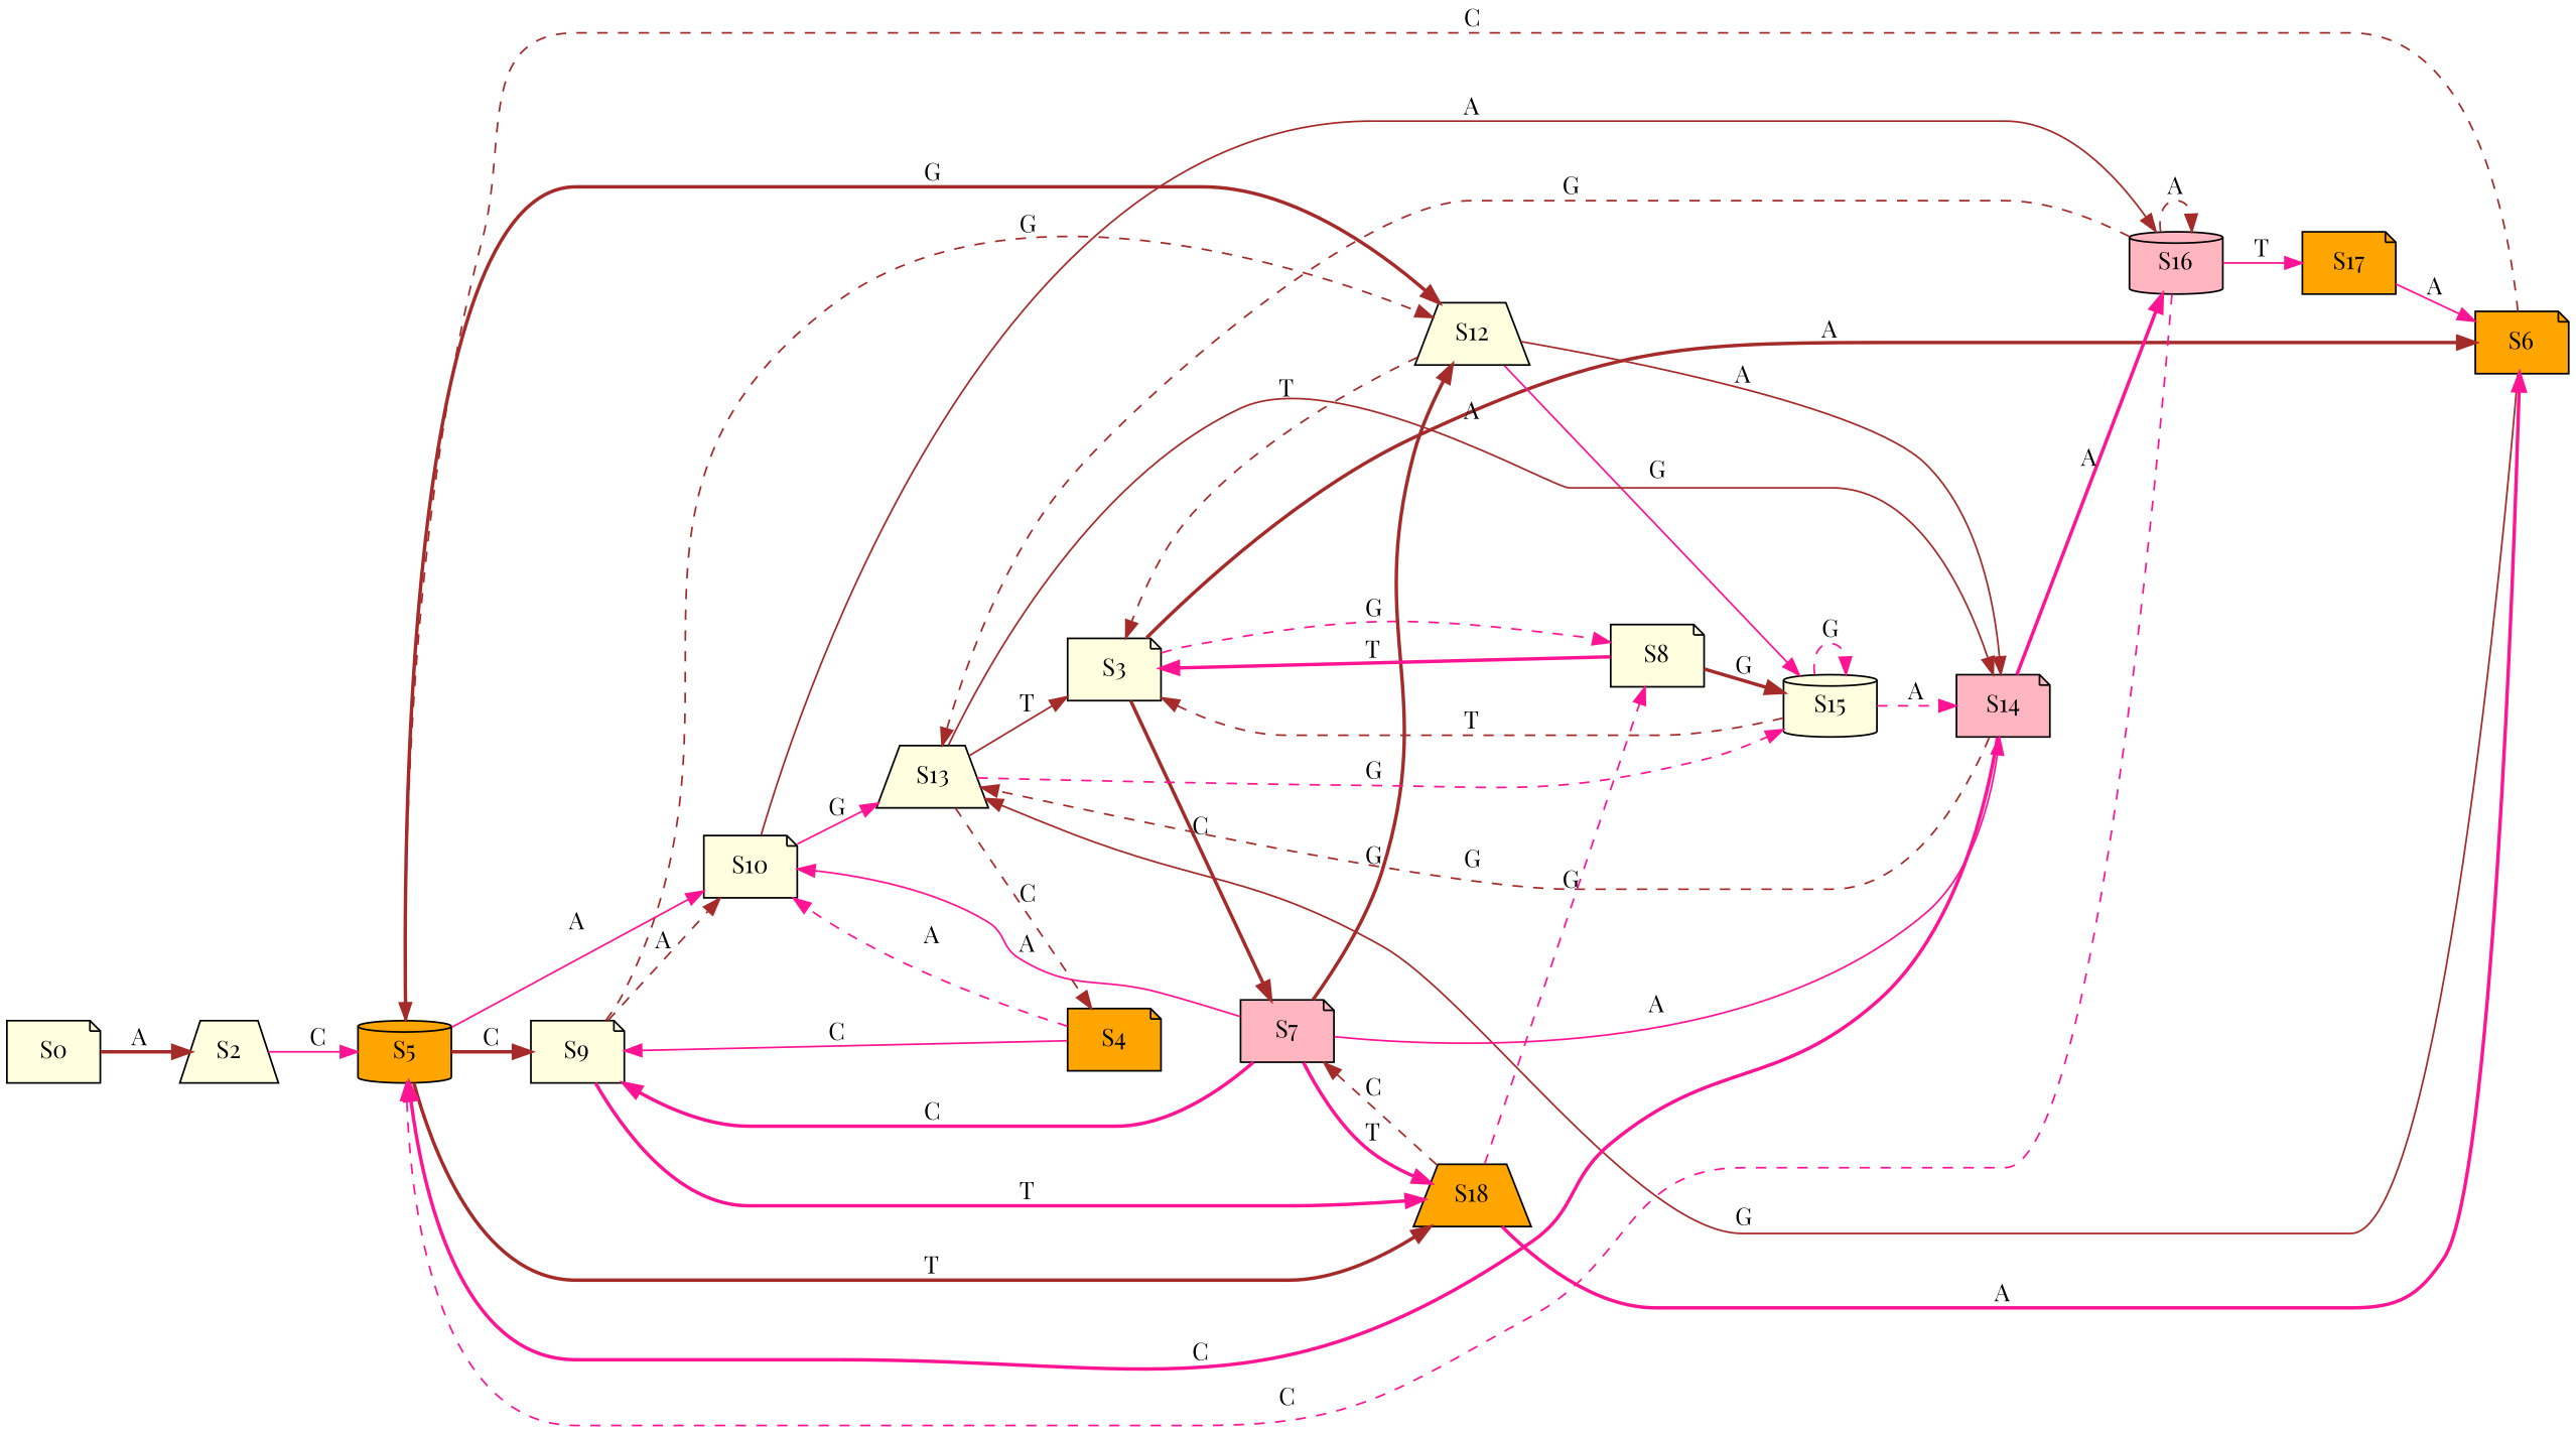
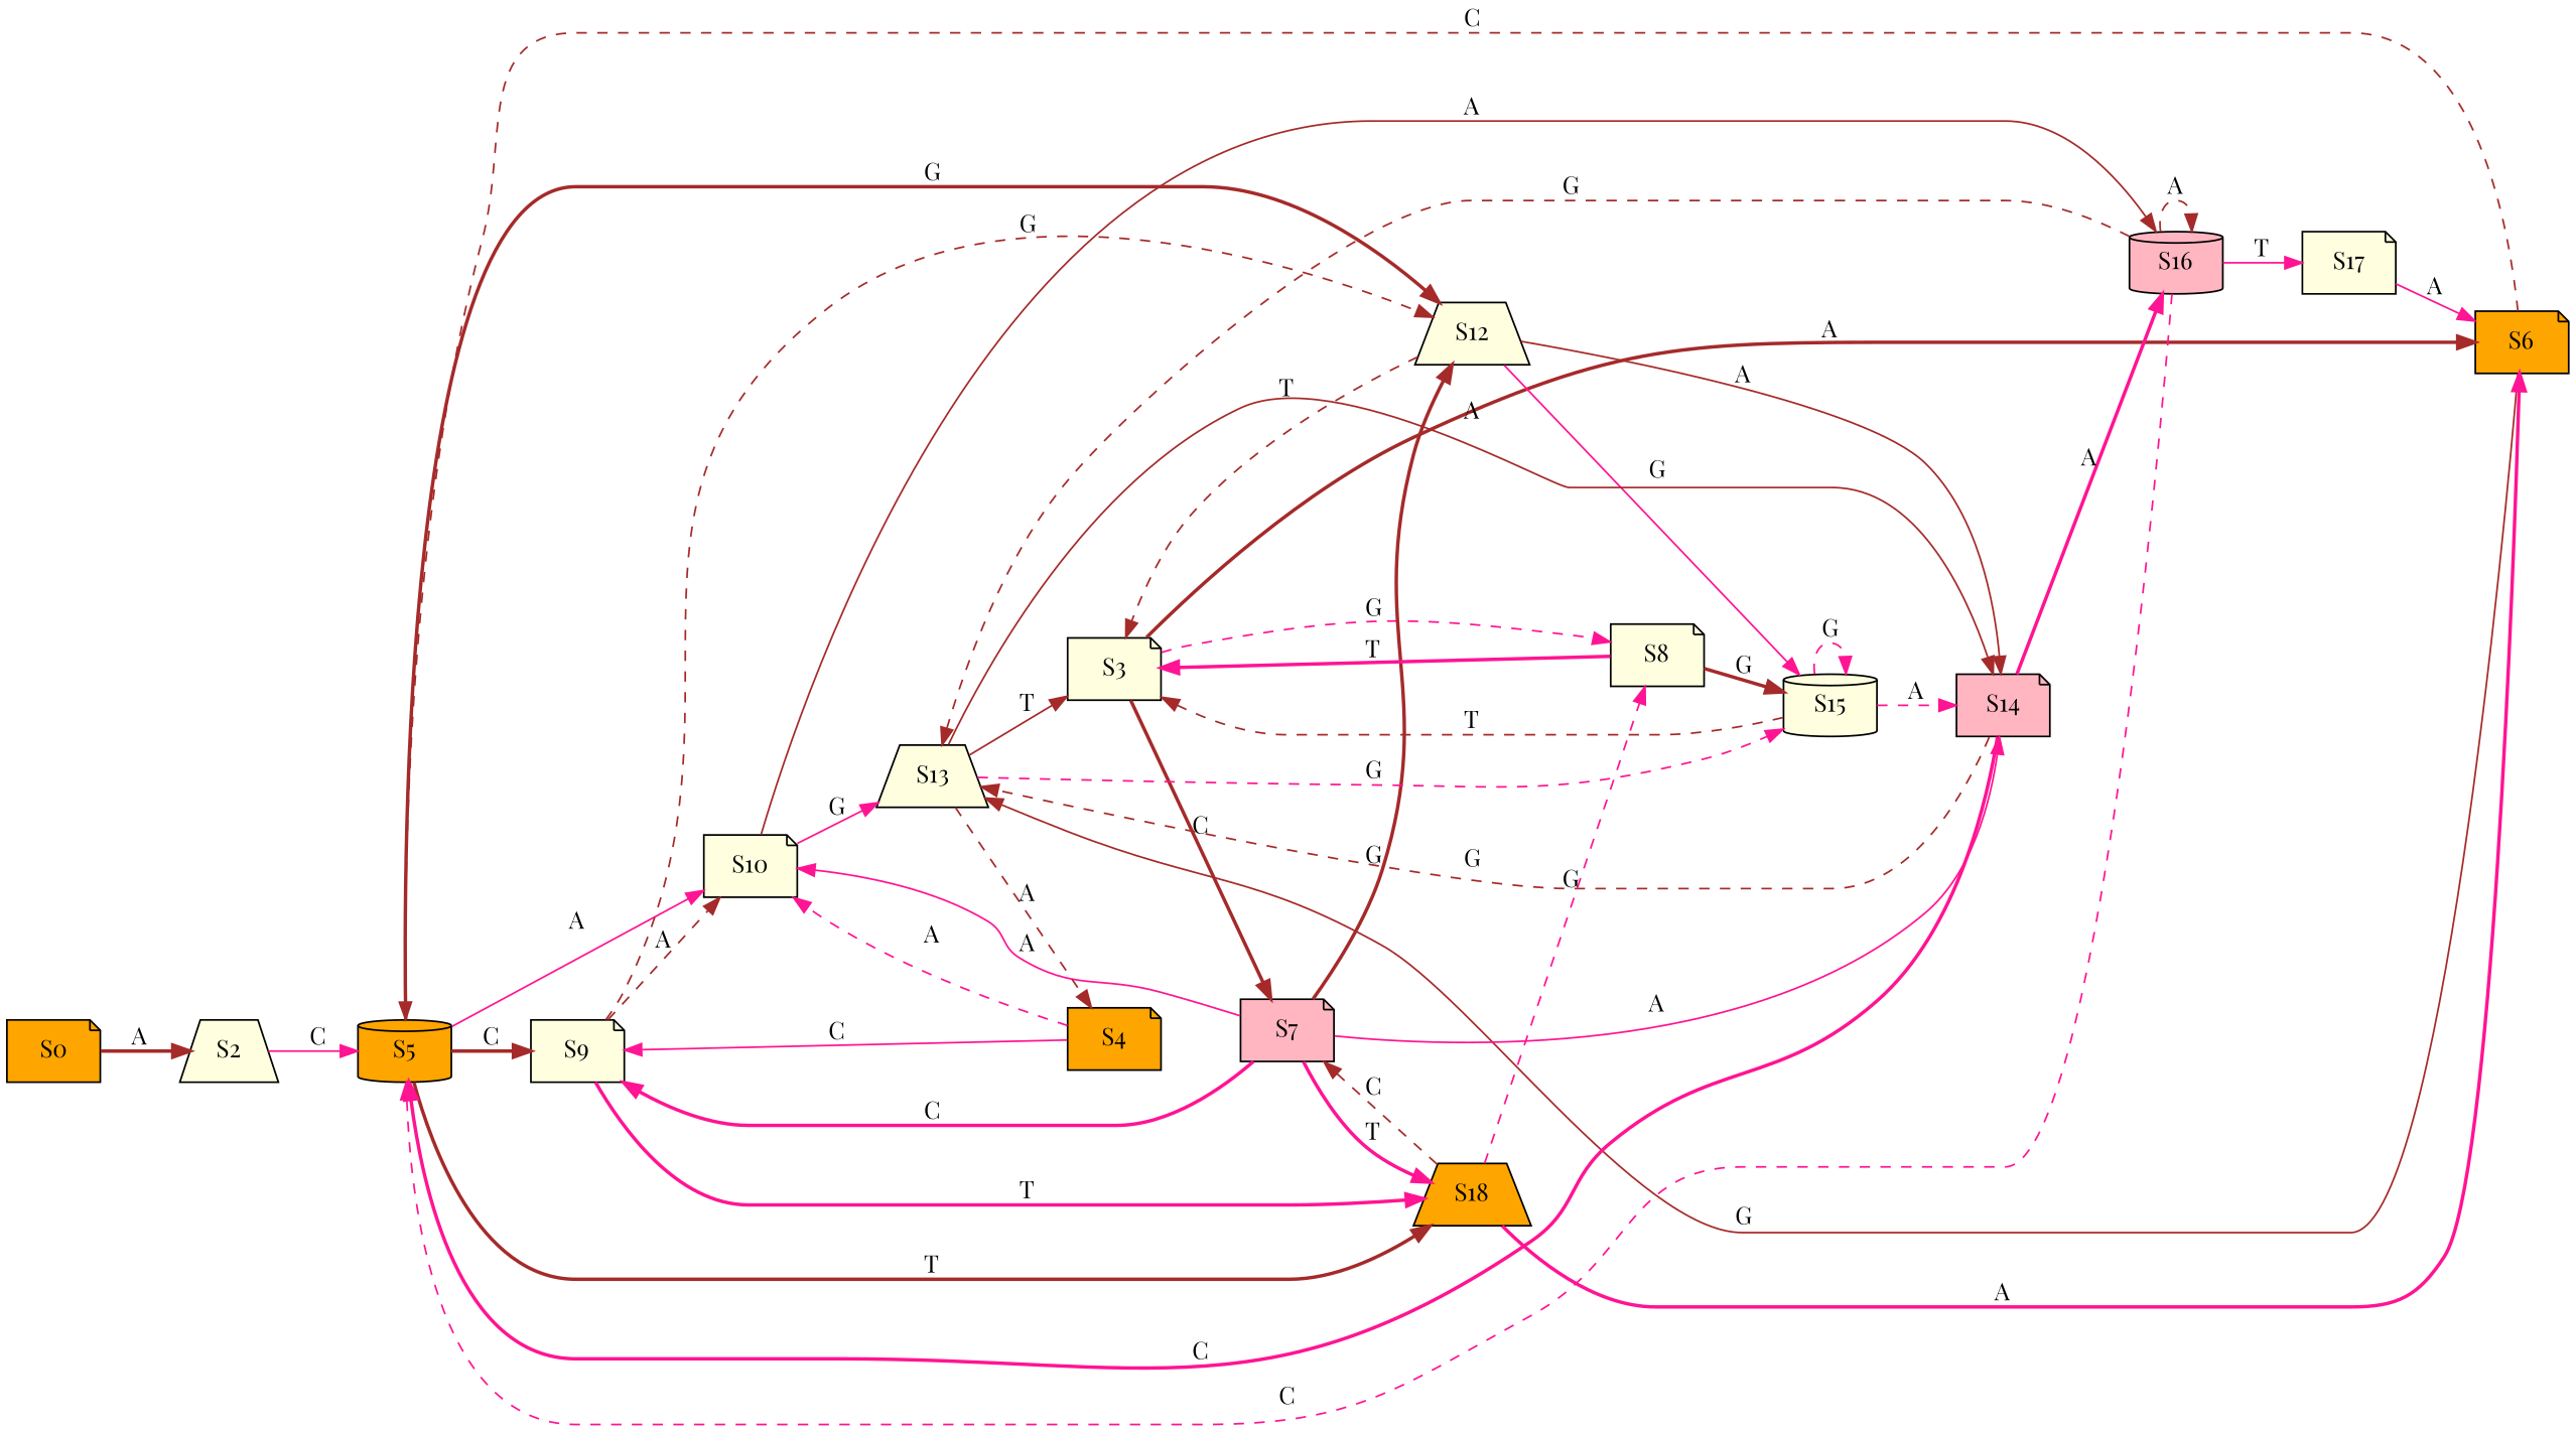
  strict digraph {
    fontname="Playfair Display"
    rankdir=LR
    node [fillcolor=lightyellow fontname="Playfair Display" shape=note style=filled]
    edge [color=deeppink fontname="Playfair Display" style=dashed]
    S2 [shape=trapezium]
-   S0
+   S0 [fillcolor=orange]
    S5 [fillcolor=orange shape=cylinder]
    S6 [fillcolor=orange]
    S3
    S7 [fillcolor=lightpink]
    S8
    S4 [fillcolor=orange]
    S9
    S10
    n11 [fillcolor=orange label=S18 shape=trapezium]
    S12 [shape=trapezium]
    S13 [shape=trapezium]
    S14 [fillcolor=lightpink]
    S15 [shape=cylinder]
    S16 [fillcolor=lightpink shape=cylinder]
-   S17 [fillcolor=orange]
+   S17
    S2 -> S5 [label=C style=solid]
    S0 -> S2 [color=brown label=A style=bold]
    S5 -> S9 [color=brown label=C style=bold]
    S5 -> S10 [label=A style=solid]
    S5 -> n11 [color=brown label=T style=bold]
    S5 -> S12 [color=brown label=G style=bold]
    S6 -> S5 [color=brown label=C]
    S6 -> S13 [color=brown label=G style=solid]
    S3 -> S6 [color=brown label=A style=bold]
    S3 -> S7 [color=brown label=C style=bold]
    S3 -> S8 [label=G]
    S7 -> S9 [label=C style=bold]
    S7 -> S10 [label=A style=solid]
    S7 -> n11 [label=T style=bold]
    S7 -> S12 [color=brown label=G style=bold]
    S7 -> S14 [label=A style=solid]
    S8 -> S3 [label=T style=bold]
    S8 -> S15 [color=brown label=G style=bold]
    S4 -> S9 [label=C style=solid]
    S4 -> S10 [label=A]
    S9 -> S10 [color=brown label=A]
    S9 -> n11 [label=T style=bold]
    S9 -> S12 [color=brown label=G]
    S10 -> S13 [label=G style=solid]
    S10 -> S16 [color=brown label=A style=solid]
    n11 -> S6 [label=A style=bold]
    n11 -> S7 [color=brown label=C]
    n11 -> S8 [label=G]
    S12 -> S3 [color=brown label=T]
    S12 -> S14 [color=brown label=A style=solid]
    S12 -> S15 [label=G style=solid]
    S13 -> S3 [color=brown label=T style=solid]
-   S13 -> S4 [color=brown label=C]
+   S13 -> S4 [color=brown label=A]
    S13 -> S14 [color=brown label=A style=solid]
    S13 -> S15 [label=G]
    S14 -> S5 [label=C style=bold]
    S14 -> S13 [color=brown label=G]
    S14 -> S16 [label=A style=bold]
    S15 -> S3 [color=brown label=T]
    S15 -> S14 [label=A]
    S15 -> S15 [label=G]
    S16 -> S5 [label=C]
    S16 -> S13 [color=brown label=G]
    S16 -> S16 [color=brown label=A]
    S16 -> S17 [label=T style=solid]
    S17 -> S6 [label=A style=solid]
  }
